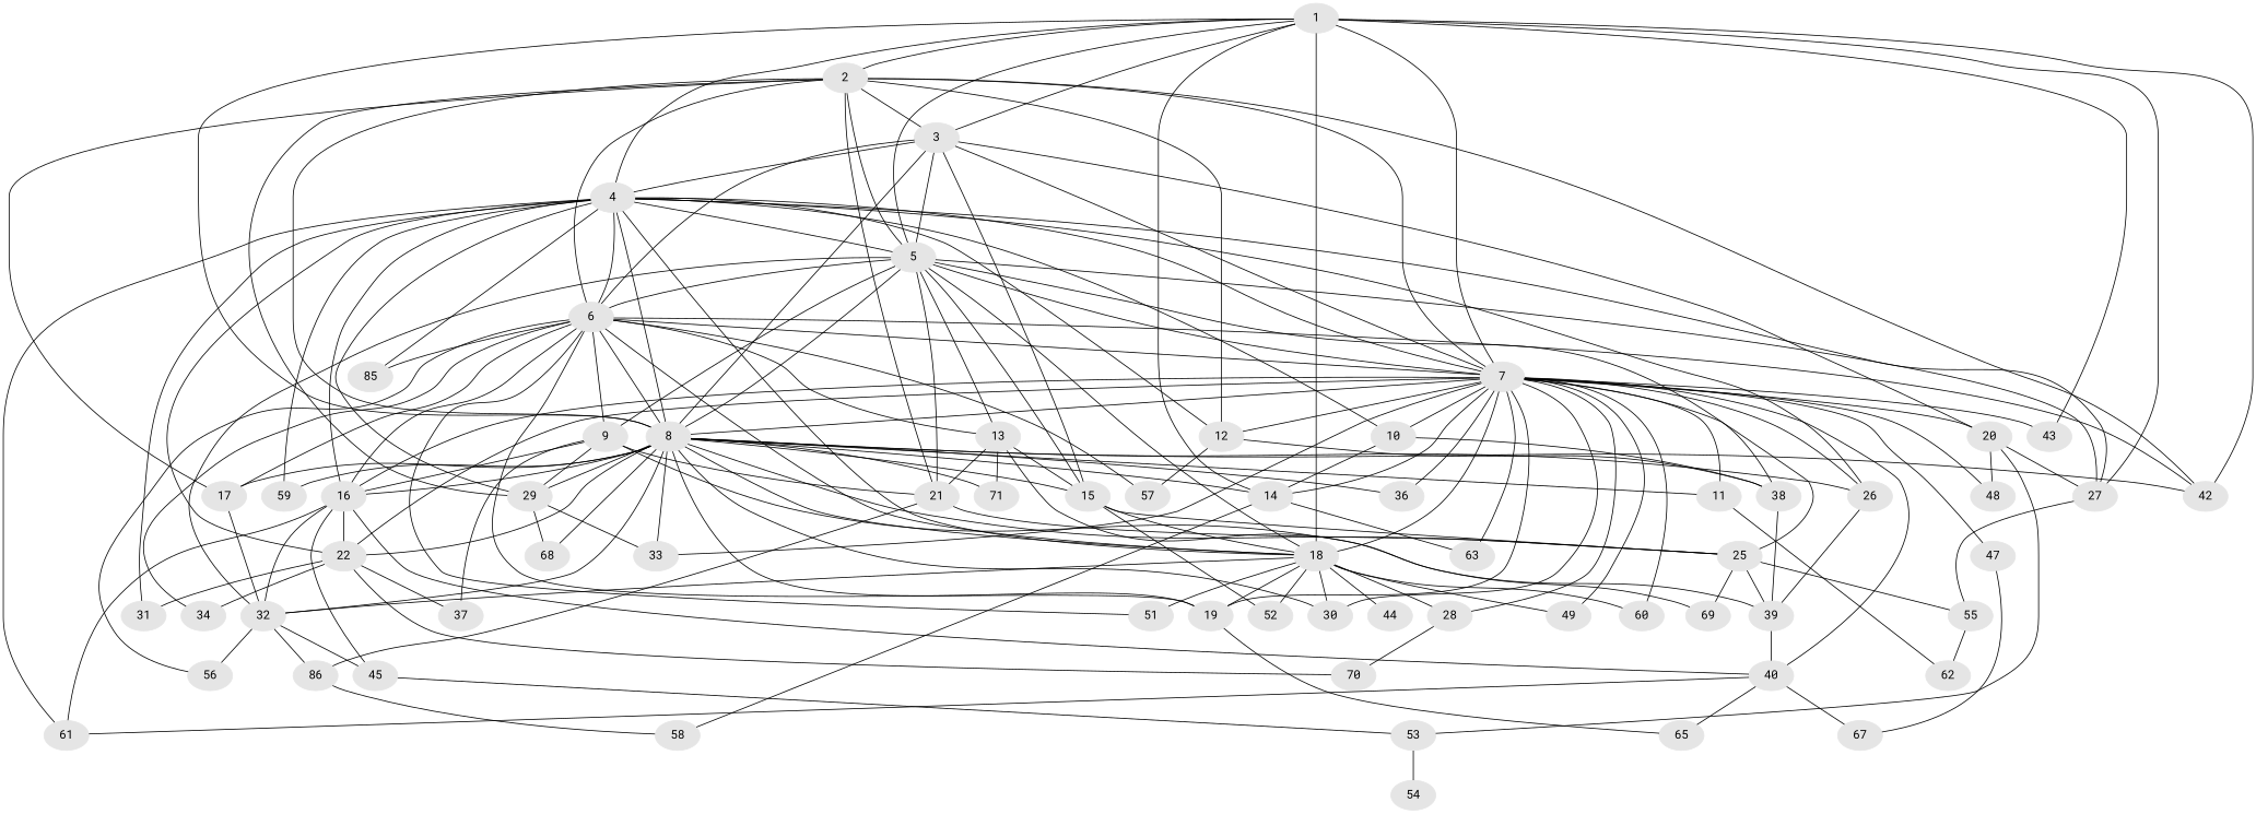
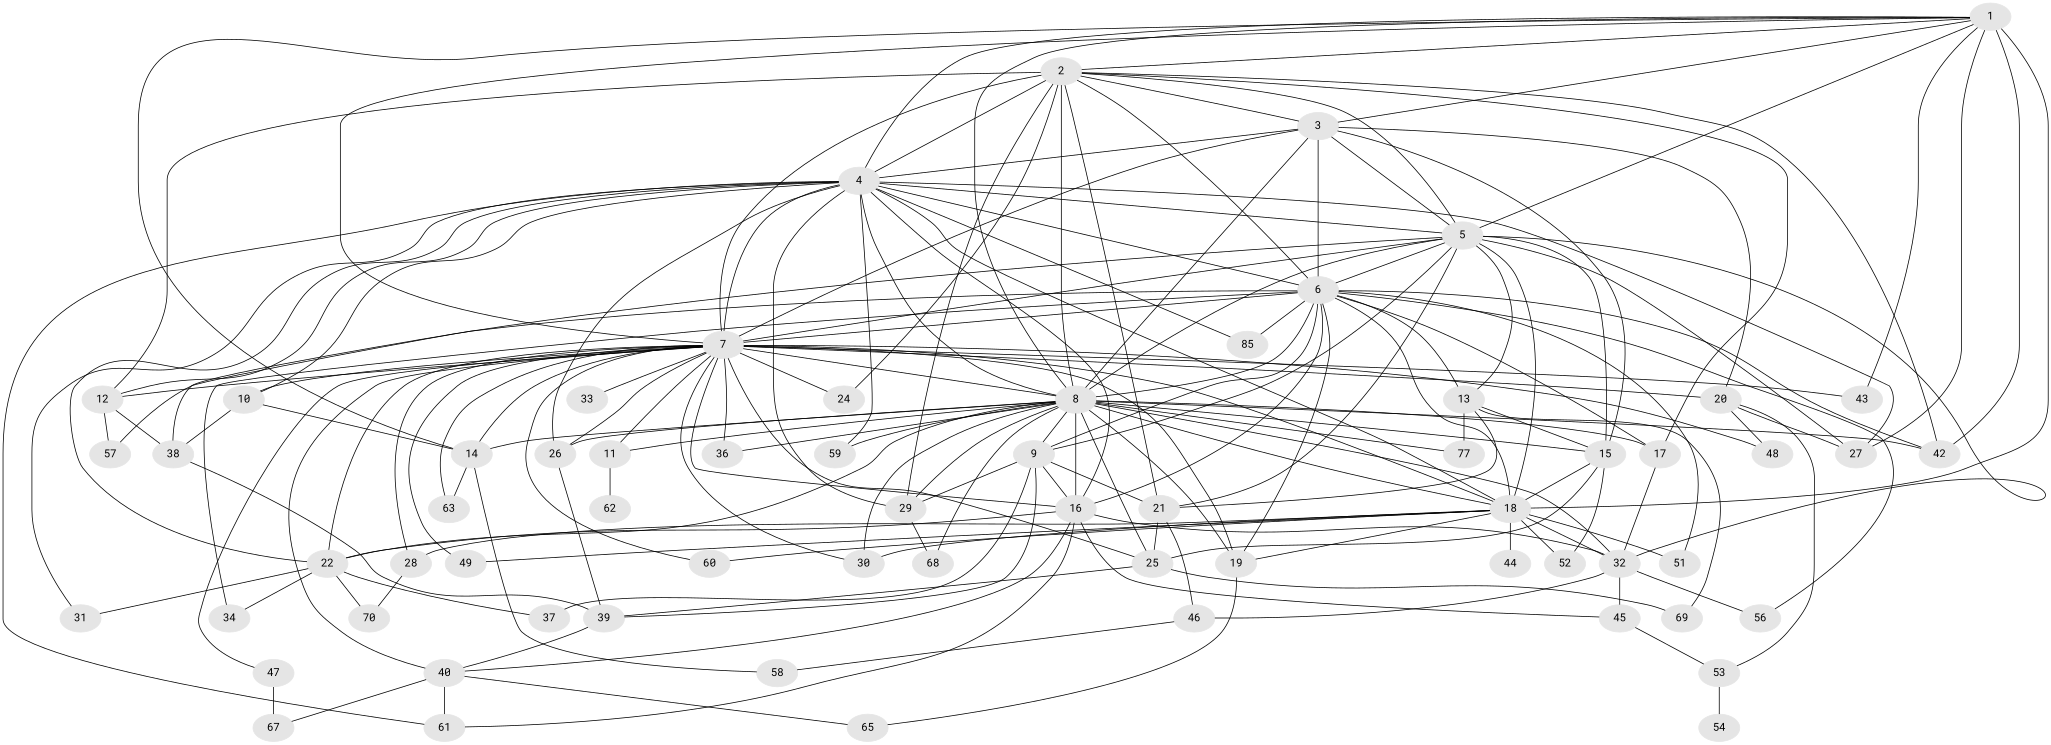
  graph {
    fontname="Roboto Mono"
    node [color=gray90 fontname="Roboto Mono" style=filled]
    edge [fontname="Roboto Mono" weight=1.0]
    1
    2
    3
    4
    5
    7
    8
    14
    18
    42
    43
    27
    6
    12
    17
    21
+   24
    29
    15
    20
    10
    16
    22
    26
    31
    n26 [label=85]
    59
    61
    13
    9
    32
    38
    19
    34
    51
    56
    57
    11
    25
    28
    30
    33
    36
    40
    47
    48
    49
    60
    63
    68
-   71
+   71 [label=77]
    58
    52
    44
-   46 [label=86]
+   46
    69
    53
    45
    37
    70
    39
-   55
    65
    62
    67
    54
    1 -- 2 [weight=3.0]
    1 -- 3
    1 -- 4
    1 -- 5 [weight=3.0]
    1 -- 7 [weight=2.0]
    1 -- 8 [weight=2.0]
    1 -- 14
    1 -- 18 [weight=14.0]
    1 -- 42
    1 -- 43
    1 -- 27
    2 -- 3 [weight=2.0]
+   2 -- 4 [weight=3.0]
    2 -- 5 [weight=2.0]
    2 -- 7 [weight=2.0]
    2 -- 8 [weight=4.0]
    2 -- 42
    2 -- 6 [weight=3.0]
    2 -- 12 [weight=5.0]
    2 -- 17
    2 -- 21
+   2 -- 24
    2 -- 29
    3 -- 4
    3 -- 5 [weight=4.0]
    3 -- 7
    3 -- 8 [weight=3.0]
    3 -- 6
    3 -- 15
    3 -- 20
    4 -- 5
    4 -- 7
    4 -- 8 [weight=2.0]
    4 -- 18
    4 -- 27
    4 -- 6
    4 -- 12
    4 -- 29
    4 -- 10
    4 -- 16
    4 -- 22
    4 -- 26
    4 -- 31
    4 -- n26
    4 -- 59 [weight=2.0]
    4 -- 61
    5 -- 7
    5 -- 8 [weight=2.0]
    5 -- 18
    5 -- 27
    5 -- 6 [weight=2.0]
    5 -- 21
    5 -- 15
    5 -- 13
    5 -- 9
    5 -- 32
    5 -- 38
    7 -- 8 [weight=3.0]
    7 -- 14
    7 -- 18 [weight=4.0]
    7 -- 43
    7 -- 12 [weight=2.0]
+   7 -- 24
    7 -- 20 [weight=2.0]
    7 -- 10
    7 -- 16
    7 -- 22
    7 -- 26
    7 -- 19 [weight=2.0]
    7 -- 11
    7 -- 25 [weight=2.0]
    7 -- 28
    7 -- 30
    7 -- 33
    7 -- 36
    7 -- 40 [weight=2.0]
    7 -- 47
    7 -- 48
    7 -- 49
    7 -- 60
    7 -- 63
    8 -- 14
    8 -- 18 [weight=2.0]
    8 -- 42
    8 -- 17 [weight=2.0]
    8 -- 29
    8 -- 15
    8 -- 16 [weight=9.0]
    8 -- 22
    8 -- 26
    8 -- 59
-   8 -- 33
+   8 -- 9
    8 -- 32
    8 -- 19
    8 -- 11
    8 -- 25
    8 -- 30
    8 -- 36
    8 -- 68
    8 -- 71
    14 -- 63
    14 -- 58
    18 -- 32
    18 -- 19
    18 -- 51
    18 -- 28
    18 -- 30
    18 -- 49
    18 -- 60
    18 -- 52
    18 -- 44 [weight=2.0]
-   27 -- 55
    6 -- 7
    6 -- 8 [weight=2.0]
    6 -- 18
    6 -- 42
    6 -- 17
    6 -- 16
    6 -- n26
    6 -- 13
    6 -- 9
    6 -- 19
    6 -- 34
    6 -- 51
    6 -- 56
    6 -- 57
    12 -- 38
    12 -- 57
    17 -- 32
    21 -- 25
    21 -- 46
-   29 -- 33
    29 -- 68
    15 -- 18
    15 -- 25
    15 -- 52
    20 -- 27
    20 -- 48
    20 -- 53
    10 -- 14
    10 -- 38
    16 -- 22
    16 -- 61
    16 -- 32
    16 -- 40
    16 -- 45
    22 -- 31
    22 -- 34
    22 -- 37
    22 -- 70
    26 -- 39
    13 -- 21 [weight=4.0]
    13 -- 15
    13 -- 71
    13 -- 69
    9 -- 21
    9 -- 29
    9 -- 16
    9 -- 37
    9 -- 39
    32 -- 56
    32 -- 46
    32 -- 45
    38 -- 39
    19 -- 65
    11 -- 62
    25 -- 69
    25 -- 39
-   25 -- 55
    28 -- 70
    40 -- 61
    40 -- 65
    40 -- 67
    47 -- 67
    46 -- 58
    53 -- 54
    45 -- 53
    39 -- 40
-   55 -- 62
  }
